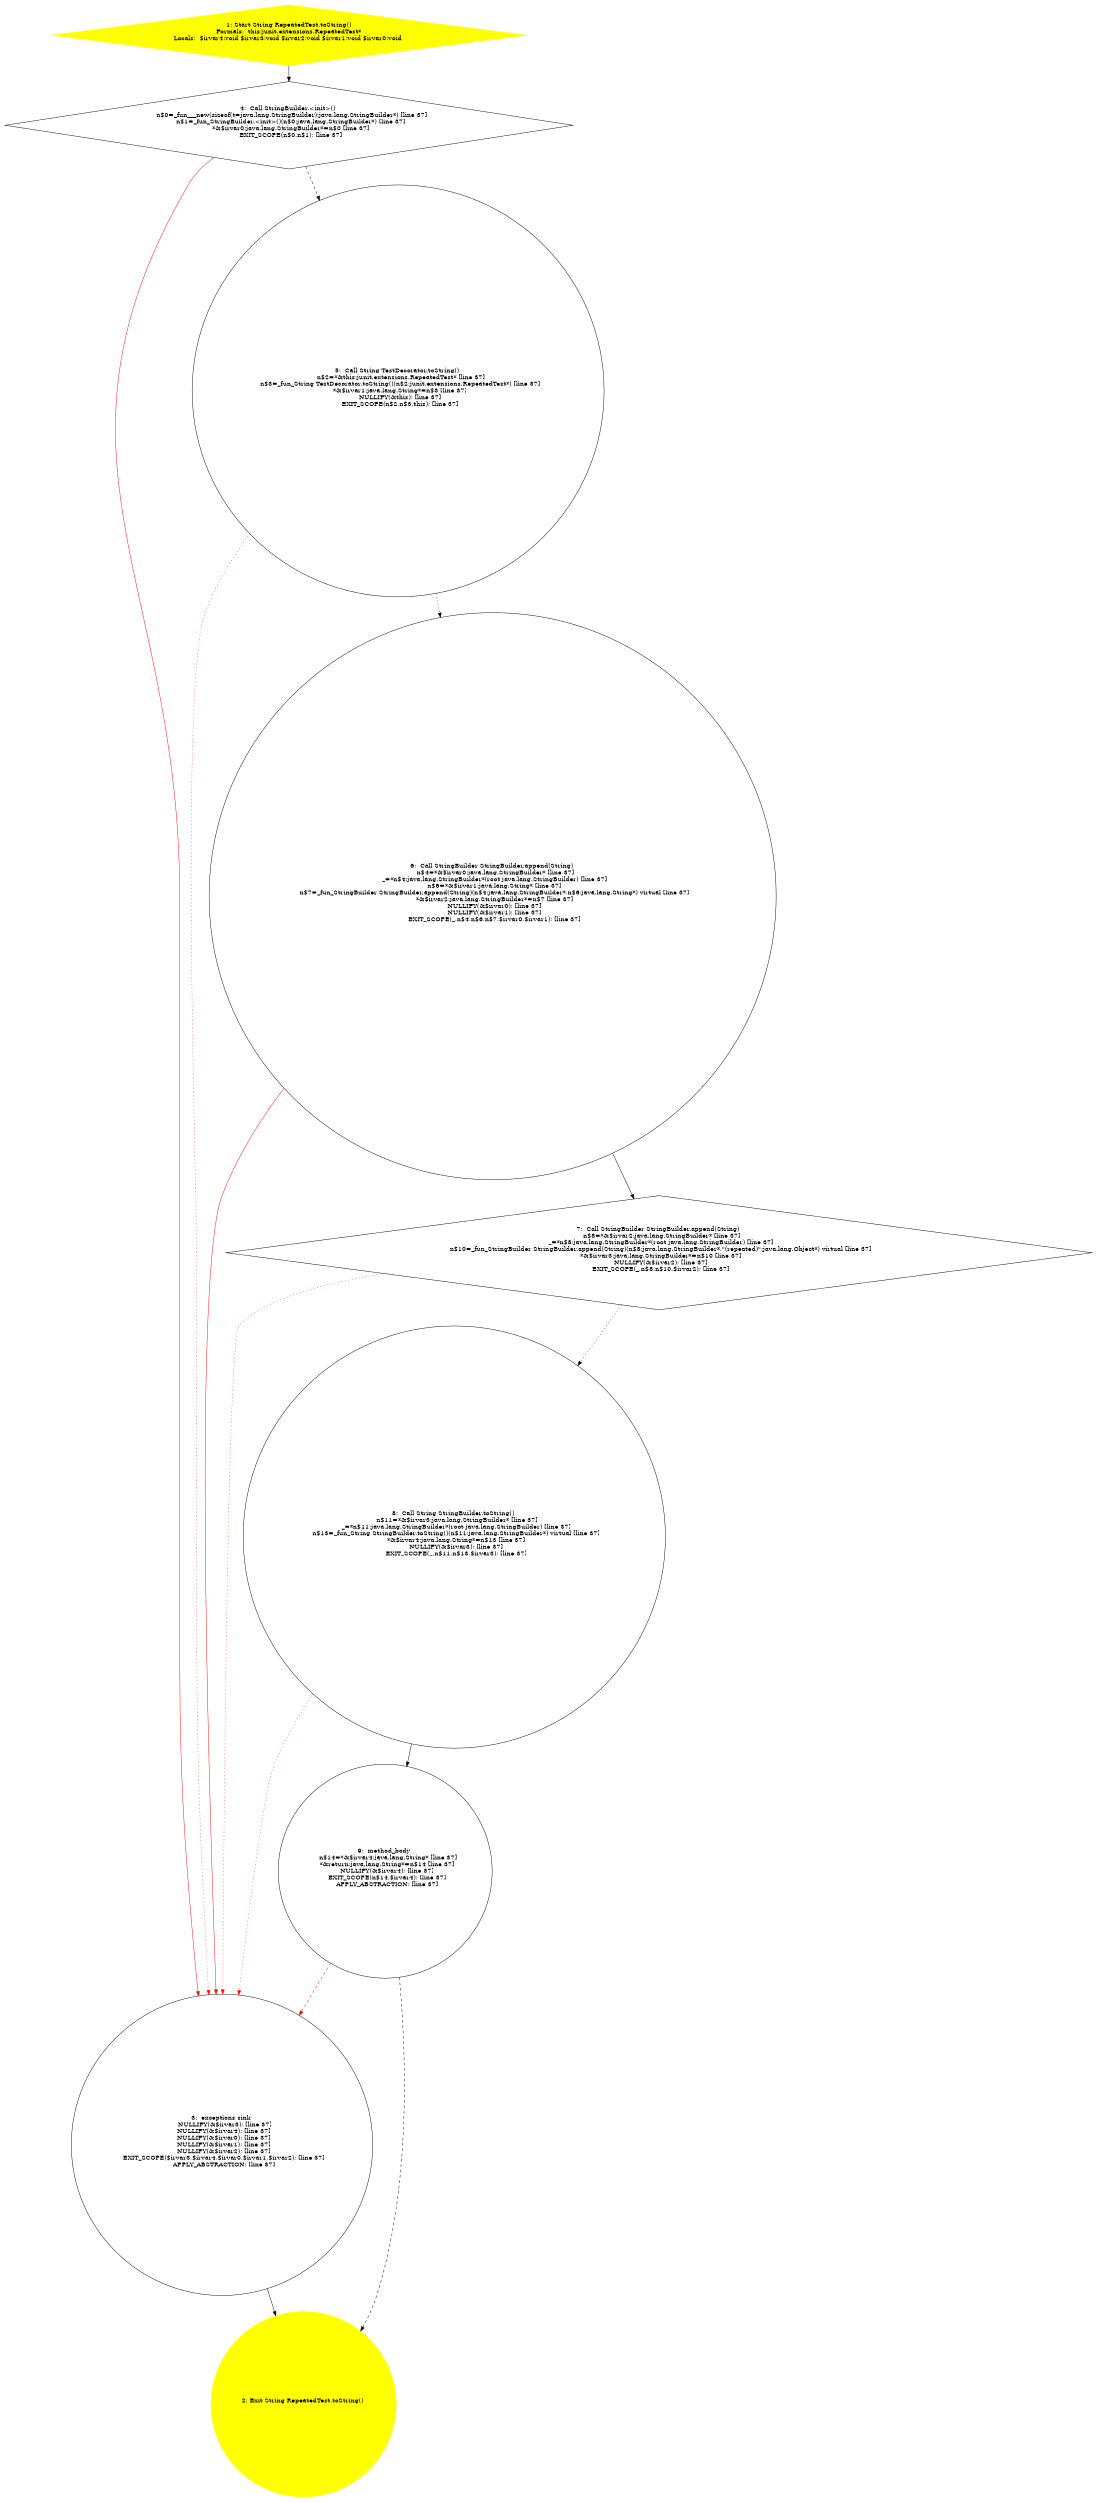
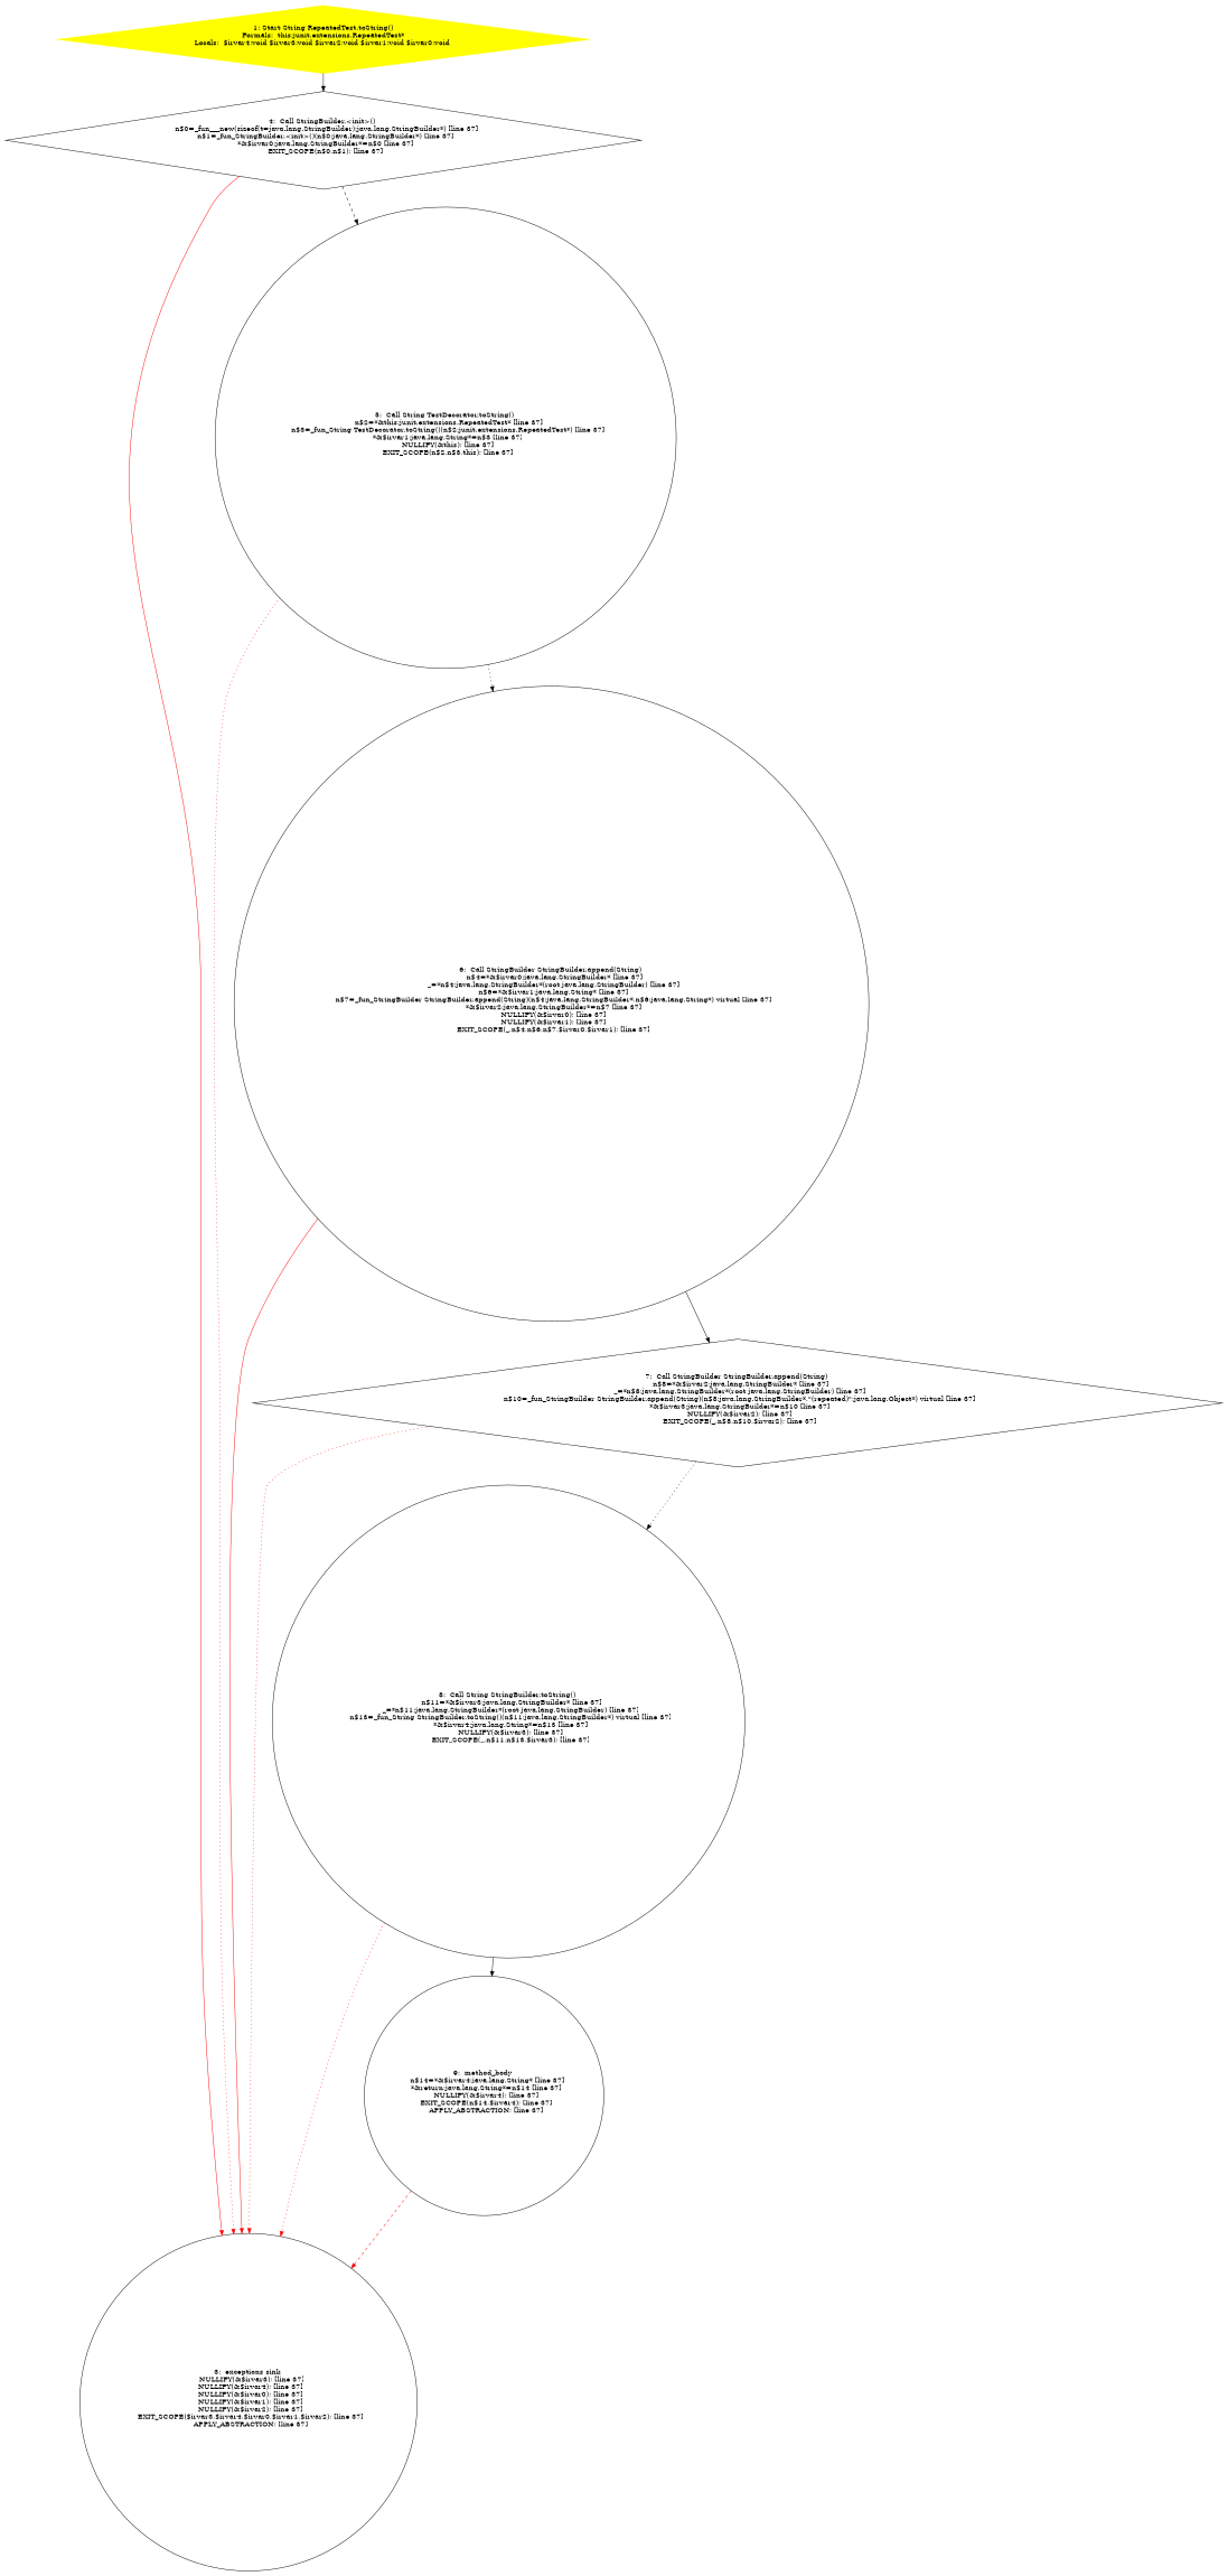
  digraph {
    node [shape=circle]
    edge [style=solid]
    n1 [color=yellow label="1: Start String RepeatedTest.toString()\nFormals:  this:junit.extensions.RepeatedTest*\nLocals:  $irvar4:void $irvar3:void $irvar2:void $irvar1:void $irvar0:void \n  " style=filled shape=diamond]
    n2 [label="4:  Call StringBuilder.<init>() \n   n$0=_fun___new(sizeof(t=java.lang.StringBuilder):java.lang.StringBuilder*) [line 37]\n  n$1=_fun_StringBuilder.<init>()(n$0:java.lang.StringBuilder*) [line 37]\n  *&$irvar0:java.lang.StringBuilder*=n$0 [line 37]\n  EXIT_SCOPE(n$0,n$1); [line 37]\n " shape=diamond]
    n3 [label="3:  exceptions sink \n   NULLIFY(&$irvar3); [line 37]\n  NULLIFY(&$irvar4); [line 37]\n  NULLIFY(&$irvar0); [line 37]\n  NULLIFY(&$irvar1); [line 37]\n  NULLIFY(&$irvar2); [line 37]\n  EXIT_SCOPE($irvar3,$irvar4,$irvar0,$irvar1,$irvar2); [line 37]\n  APPLY_ABSTRACTION; [line 37]\n "]
    n4 [label="5:  Call String TestDecorator.toString() \n   n$2=*&this:junit.extensions.RepeatedTest* [line 37]\n  n$3=_fun_String TestDecorator.toString()(n$2:junit.extensions.RepeatedTest*) [line 37]\n  *&$irvar1:java.lang.String*=n$3 [line 37]\n  NULLIFY(&this); [line 37]\n  EXIT_SCOPE(n$2,n$3,this); [line 37]\n "]
-   n5 [color=yellow label="2: Exit String RepeatedTest.toString() \n  " style=filled]
    n6 [label="6:  Call StringBuilder StringBuilder.append(String) \n   n$4=*&$irvar0:java.lang.StringBuilder* [line 37]\n  _=*n$4:java.lang.StringBuilder*(root java.lang.StringBuilder) [line 37]\n  n$6=*&$irvar1:java.lang.String* [line 37]\n  n$7=_fun_StringBuilder StringBuilder.append(String)(n$4:java.lang.StringBuilder*,n$6:java.lang.String*) virtual [line 37]\n  *&$irvar2:java.lang.StringBuilder*=n$7 [line 37]\n  NULLIFY(&$irvar0); [line 37]\n  NULLIFY(&$irvar1); [line 37]\n  EXIT_SCOPE(_,n$4,n$6,n$7,$irvar0,$irvar1); [line 37]\n "]
    n7 [label="7:  Call StringBuilder StringBuilder.append(String) \n   n$8=*&$irvar2:java.lang.StringBuilder* [line 37]\n  _=*n$8:java.lang.StringBuilder*(root java.lang.StringBuilder) [line 37]\n  n$10=_fun_StringBuilder StringBuilder.append(String)(n$8:java.lang.StringBuilder*,\"(repeated)\":java.lang.Object*) virtual [line 37]\n  *&$irvar3:java.lang.StringBuilder*=n$10 [line 37]\n  NULLIFY(&$irvar2); [line 37]\n  EXIT_SCOPE(_,n$8,n$10,$irvar2); [line 37]\n " shape=diamond]
    n8 [label="8:  Call String StringBuilder.toString() \n   n$11=*&$irvar3:java.lang.StringBuilder* [line 37]\n  _=*n$11:java.lang.StringBuilder*(root java.lang.StringBuilder) [line 37]\n  n$13=_fun_String StringBuilder.toString()(n$11:java.lang.StringBuilder*) virtual [line 37]\n  *&$irvar4:java.lang.String*=n$13 [line 37]\n  NULLIFY(&$irvar3); [line 37]\n  EXIT_SCOPE(_,n$11,n$13,$irvar3); [line 37]\n "]
    n9 [label="9:  method_body \n   n$14=*&$irvar4:java.lang.String* [line 37]\n  *&return:java.lang.String*=n$14 [line 37]\n  NULLIFY(&$irvar4); [line 37]\n  EXIT_SCOPE(n$14,$irvar4); [line 37]\n  APPLY_ABSTRACTION; [line 37]\n "]
    n1 -> n2
    n2 -> n3 [color=red]
    n2 -> n4 [style=dashed]
-   n3 -> n5
    n4 -> n3 [color=red style=dotted]
    n4 -> n6 [style=dotted]
    n6 -> n3 [color=red]
    n6 -> n7
    n7 -> n3 [color=red style=dotted]
    n7 -> n8 [style=dotted]
    n8 -> n3 [color=red style=dotted]
    n8 -> n9
    n9 -> n3 [color=red style=dashed]
-   n9 -> n5 [style=dashed]
  }
